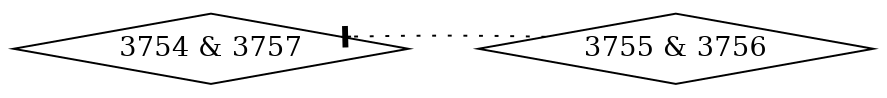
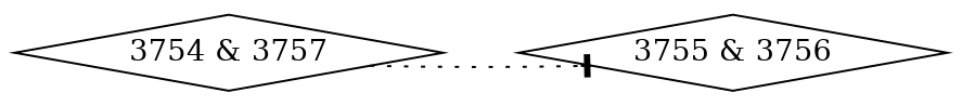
  digraph {
    rankdir=LR
    fontname="DejaVu Serif"
    node [shape=diamond fontname="DejaVu Serif"]
    n1 [label="3754 & 3757"]
    n2 [label="3755 & 3756"]
-   n2 -> n1 [style=dotted arrowhead=tee fontname="DejaVu Serif"]
+   n1 -> n2 [style=dotted arrowhead=tee fontname="DejaVu Serif"]
  }
